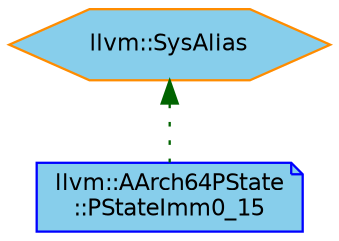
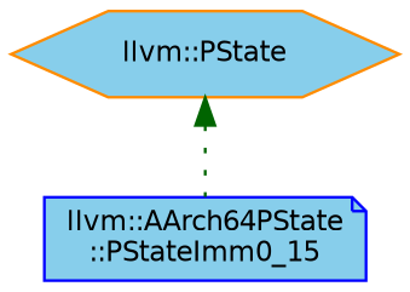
  digraph {
    node [fillcolor=skyblue fontname=Helvetica fontsize=10 style=filled]
    n1 [color=blue fontcolor=black height=0.2 label="llvm::AArch64PState\l::PStateImm0_15" shape=note width=0.4]
-   n2 [color=darkorange height=0.2 label="llvm::SysAlias" shape=hexagon width=0.4]
+   n2 [color=darkorange height=0.2 label="llvm::PState" shape=hexagon width=0.4]
    n2 -> n1 [color=darkgreen dir=back fontname=Helvetica fontsize=10 labelfontname=Helvetica labelfontsize=10 style=dotted]
  }
